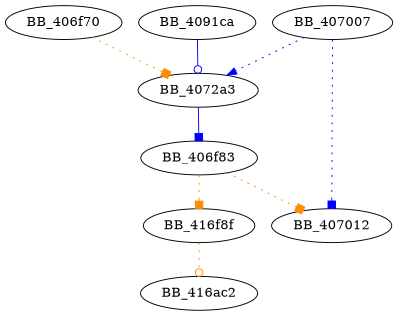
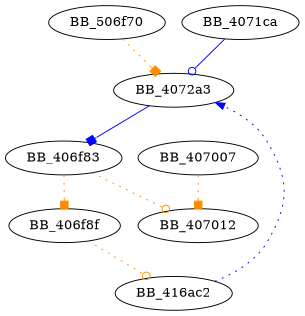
  digraph {
    edge [arrowhead=box color=darkorange style=dotted]
-   BB_406f70
+   BB_406f70 [label=BB_506f70]
    BB_4072a3
    BB_406f83
-   BB_406f8f [label=BB_416f8f]
+   BB_406f8f
    BB_407012
    BB_416ac2
    BB_407007
-   BB_4071ca [label=BB_4091ca]
+   BB_4071ca
    BB_406f70 -> BB_4072a3
    BB_4072a3 -> BB_406f83 [color=blue style=solid]
    BB_406f83 -> BB_406f8f
-   BB_406f83 -> BB_407012
+   BB_406f83 -> BB_407012 [arrowhead=odot]
    BB_406f8f -> BB_416ac2 [arrowhead=odot]
-   BB_407007 -> BB_4072a3 [arrowhead=normal color=blue]
-   BB_407007 -> BB_407012 [color=blue]
+   BB_416ac2 -> BB_4072a3 [arrowhead=normal color=blue]
+   BB_407007 -> BB_407012
    BB_4071ca -> BB_4072a3 [arrowhead=odot color=blue style=solid]
  }
